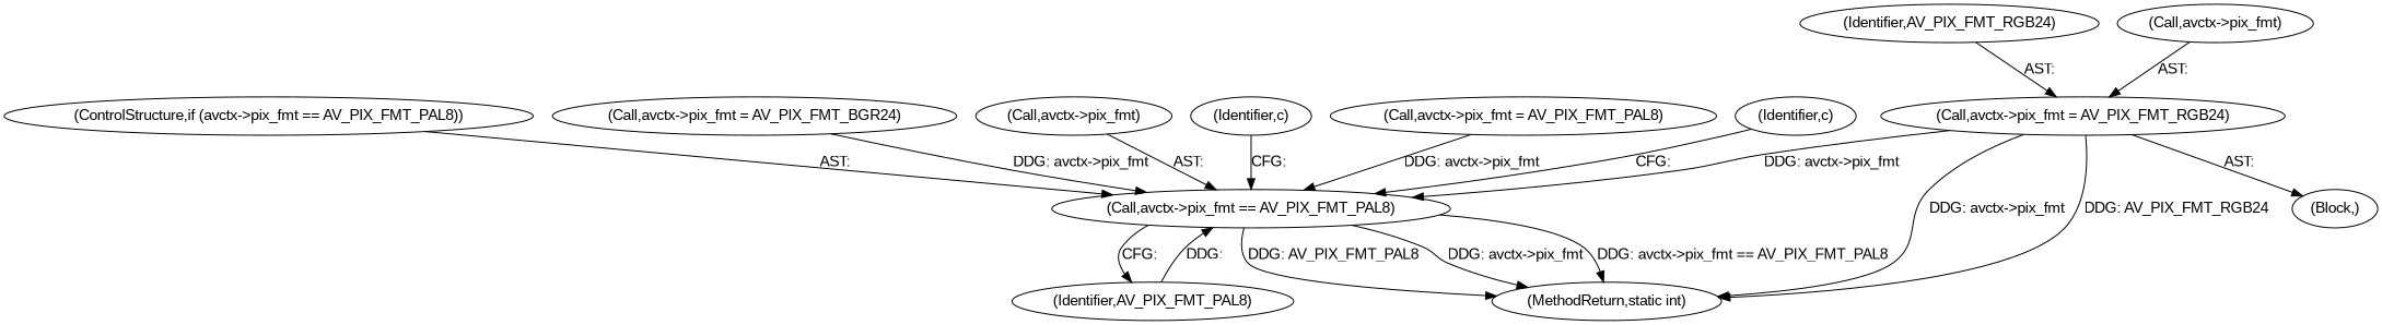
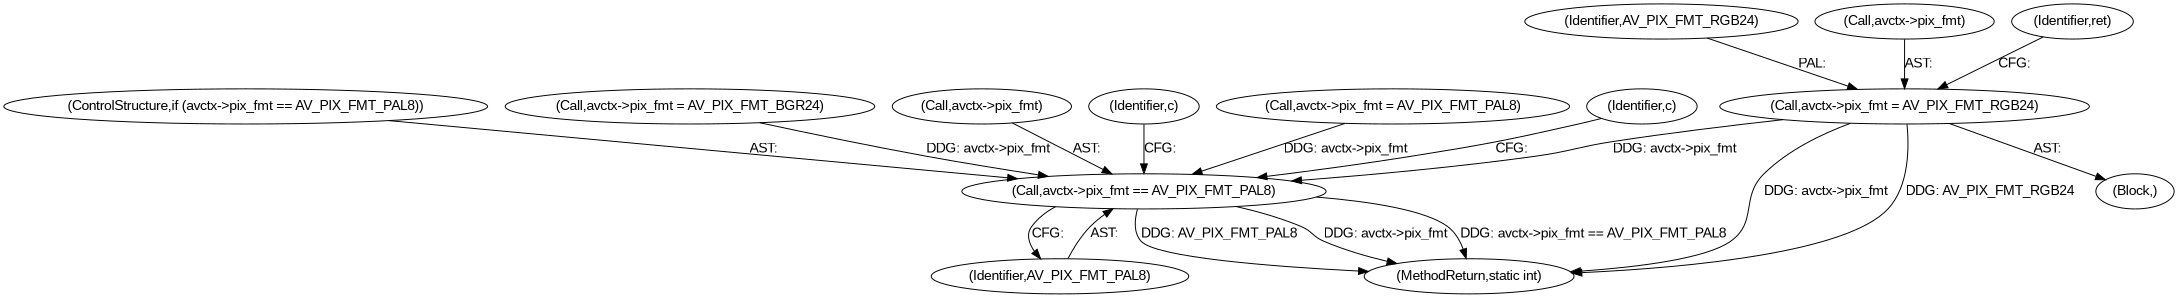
  digraph {
    fontname="Liberation Sans"
    node [fontname="Liberation Sans"]
    edge [fontname="Liberation Sans"]
    n1 [label="(Call,avctx->pix_fmt = AV_PIX_FMT_RGB24)"]
    n2 [label="(Call,avctx->pix_fmt == AV_PIX_FMT_PAL8)"]
    n3 [label="(Block,)"]
    n4 [label="(MethodReturn,static int)"]
    n5 [label="(Identifier,AV_PIX_FMT_PAL8)"]
    n6 [label="(Identifier,AV_PIX_FMT_RGB24)"]
    n7 [label="(ControlStructure,if (avctx->pix_fmt == AV_PIX_FMT_PAL8))"]
    n8 [label="(Call,avctx->pix_fmt = AV_PIX_FMT_BGR24)"]
    n9 [label="(Call,avctx->pix_fmt)"]
    n10 [label="(Identifier,c)"]
    n11 [label="(Call,avctx->pix_fmt = AV_PIX_FMT_PAL8)"]
    n12 [label="(Call,avctx->pix_fmt)"]
    n13 [label="(Identifier,c)"]
+   n14 [label="(Identifier,ret)"]
    n1 -> n2 [label="DDG: avctx->pix_fmt"]
    n1 -> n3 [label="AST: "]
    n1 -> n4 [label="DDG: avctx->pix_fmt"]
    n1 -> n4 [label="DDG: AV_PIX_FMT_RGB24"]
    n2 -> n4 [label="DDG: avctx->pix_fmt"]
    n2 -> n4 [label="DDG: avctx->pix_fmt == AV_PIX_FMT_PAL8"]
    n2 -> n4 [label="DDG: AV_PIX_FMT_PAL8"]
    n2 -> n5 [label="CFG: "]
-   n5 -> n2 [label="DDG: "]
-   n6 -> n1 [label="AST: "]
+   n5 -> n2 [label="AST: "]
+   n6 -> n1 [label="PAL: "]
    n7 -> n2 [label="AST: "]
    n8 -> n2 [label="DDG: avctx->pix_fmt"]
    n9 -> n2 [label="AST: "]
    n10 -> n2 [label="CFG: "]
    n11 -> n2 [label="DDG: avctx->pix_fmt"]
    n12 -> n1 [label="AST: "]
    n13 -> n2 [label="CFG: "]
+   n14 -> n1 [label="CFG: "]
  }
